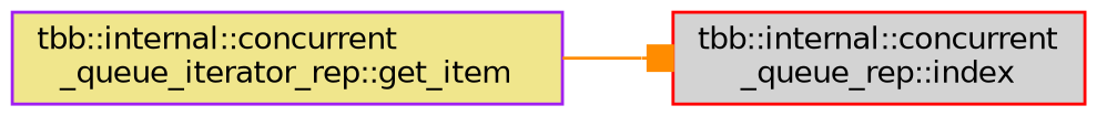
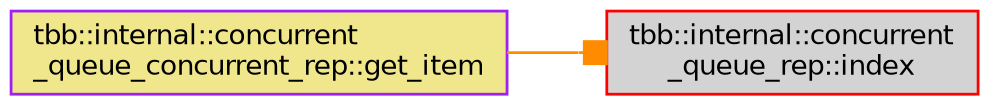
  digraph {
    rankdir=LR
    node [fontname=Helvetica fontsize=10 shape=box style=filled]
-   n1 [color=purple fillcolor=khaki fontcolor=black height=0.2 label="tbb::internal::concurrent\l_queue_iterator_rep::get_item" width=0.4]
+   n1 [color=purple fillcolor=khaki fontcolor=black height=0.2 label="tbb::internal::concurrent\l_queue_concurrent_rep::get_item" width=0.4]
    n2 [color=red fillcolor=lightgrey height=0.2 label="tbb::internal::concurrent\l_queue_rep::index" width=0.4]
    n1 -> n2 [color=darkorange fontname=Helvetica fontsize=10 labelfontname=Helvetica labelfontsize=10 style=solid arrowhead=box]
  }
